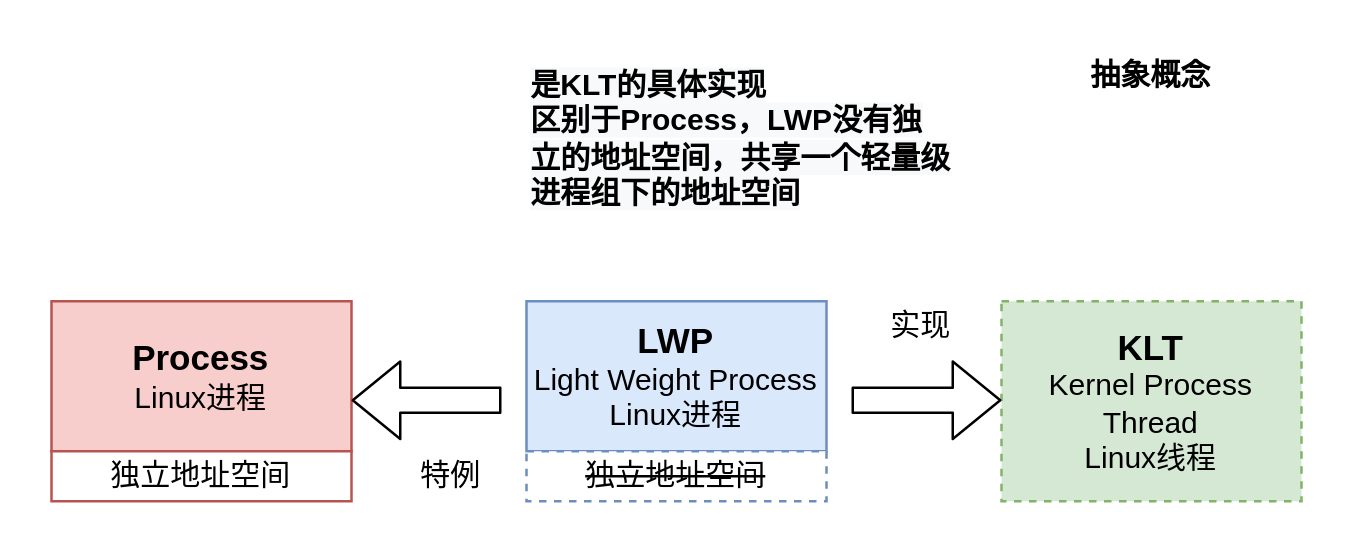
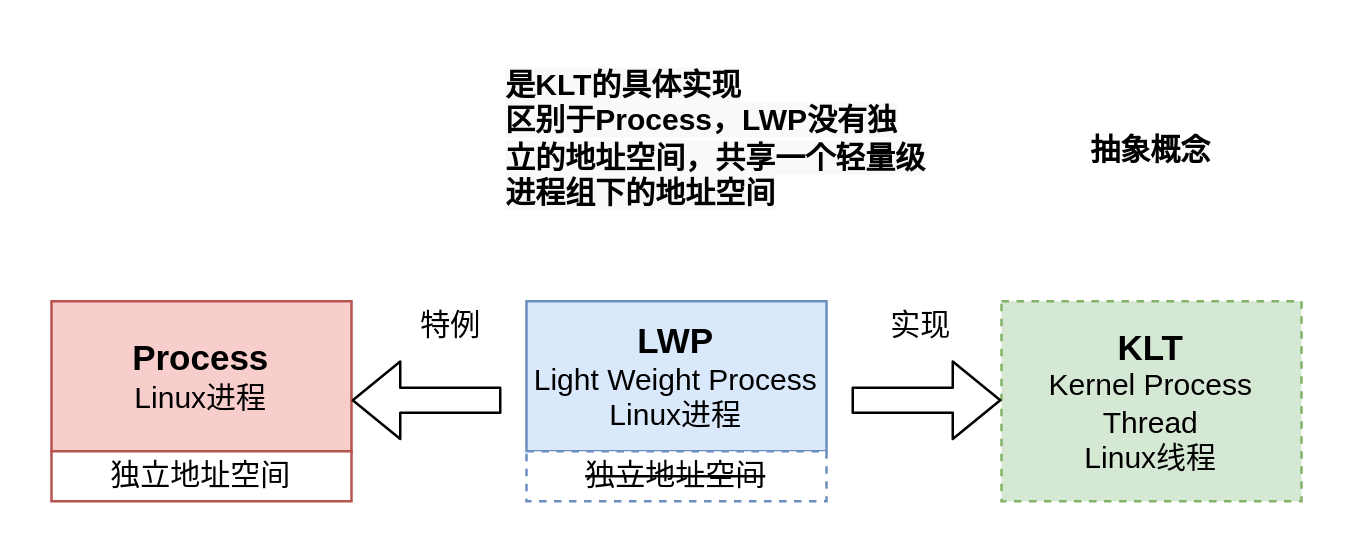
  <mxCell id="0" />
  <mxCell id="1" parent="0" />
  <mxCell id="2" value="&lt;b&gt;&lt;font style=&quot;font-size: 14px&quot;&gt;KLT&lt;/font&gt;&lt;/b&gt;&lt;br&gt;Kernel Process Thread&lt;br&gt;Linux线程" style="rounded=0;whiteSpace=wrap;html=1;fontFamily=Helvetica;fontSize=12;fontColor=#000000;align=center;strokeColor=#82b366;fillColor=#d5e8d4;dashed=1;" vertex="1" parent="1"><mxGeometry x="400" y="120" width="120" height="80" as="geometry" /></mxCell>
- <mxCell id="3" value="抽象概念" style="text;html=1;strokeColor=none;fillColor=none;align=center;verticalAlign=middle;whiteSpace=wrap;rounded=0;fontStyle=1" vertex="1" parent="1"><mxGeometry x="395" y="10" width="130" height="40" as="geometry" /></mxCell>
- <mxCell id="4" value="&lt;span style=&quot;color: rgb(0, 0, 0); font-family: helvetica; font-size: 12px; font-style: normal; letter-spacing: normal; text-align: center; text-indent: 0px; text-transform: none; word-spacing: 0px; background-color: rgb(248, 249, 250); display: inline; float: none;&quot;&gt;是KLT的具体实现&lt;br&gt;区别于Process，LWP没有独立的地址空间，共享一个轻量级进程组下的地址空间&lt;br&gt;&lt;/span&gt;" style="text;whiteSpace=wrap;html=1;fontStyle=1" vertex="1" parent="1"><mxGeometry x="210" y="20" width="170" height="80" as="geometry" /></mxCell>
+ <mxCell id="3" value="抽象概念" style="text;html=1;strokeColor=none;fillColor=none;align=center;verticalAlign=middle;whiteSpace=wrap;rounded=0;fontStyle=1" vertex="1" parent="1"><mxGeometry x="395" y="40" width="130" height="40" as="geometry" /></mxCell>
+ <mxCell id="4" value="&lt;span style=&quot;color: rgb(0, 0, 0); font-family: helvetica; font-size: 12px; font-style: normal; letter-spacing: normal; text-align: center; text-indent: 0px; text-transform: none; word-spacing: 0px; background-color: rgb(248, 249, 250); display: inline; float: none;&quot;&gt;是KLT的具体实现&lt;br&gt;区别于Process，LWP没有独立的地址空间，共享一个轻量级进程组下的地址空间&lt;br&gt;&lt;/span&gt;" style="text;whiteSpace=wrap;html=1;fontStyle=1" vertex="1" parent="1"><mxGeometry x="200" y="20" width="170" height="80" as="geometry" /></mxCell>
  <mxCell id="5" value="&lt;font&gt;&lt;b&gt;&lt;font style=&quot;font-size: 14px&quot;&gt;Process&lt;/font&gt;&lt;/b&gt;&lt;br&gt;Linux进程&lt;br&gt;&lt;/font&gt;" style="rounded=0;whiteSpace=wrap;html=1;fontFamily=Helvetica;fontSize=12;fontColor=#000000;align=center;strokeColor=#b85450;fillColor=#f8cecc;" vertex="1" parent="1"><mxGeometry x="20" y="120" width="120" height="60" as="geometry" /></mxCell>
  <mxCell id="6" value="&lt;font style=&quot;font-size: 12px&quot;&gt;独立地址空间&lt;/font&gt;" style="rounded=0;whiteSpace=wrap;html=1;fontFamily=Helvetica;fontSize=12;align=center;strokeColor=#B85450;" vertex="1" parent="1"><mxGeometry x="20" y="180" width="120" height="20" as="geometry" /></mxCell>
  <mxCell id="7" value="" style="group" vertex="1" connectable="0" parent="1"><mxGeometry x="210" y="120" width="120" height="80" as="geometry" /></mxCell>
  <mxCell id="8" value="&lt;b&gt;&lt;font style=&quot;font-size: 14px&quot;&gt;LWP&lt;/font&gt;&lt;/b&gt;&lt;br&gt;Light Weight Process&lt;br&gt;Linux进程" style="rounded=0;whiteSpace=wrap;html=1;fontFamily=Helvetica;fontSize=12;fontColor=#000000;align=center;strokeColor=#6c8ebf;fillColor=#dae8fc;" vertex="1" parent="7"><mxGeometry width="120" height="60" as="geometry" /></mxCell>
  <mxCell id="9" value="&lt;font style=&quot;font-size: 12px&quot;&gt;&lt;strike&gt;独立地址空间&lt;/strike&gt;&lt;/font&gt;" style="rounded=0;whiteSpace=wrap;html=1;fontFamily=Helvetica;fontSize=12;align=center;dashed=1;strokeColor=#6C8EBF;" vertex="1" parent="7"><mxGeometry y="60" width="120" height="20" as="geometry" /></mxCell>
  <mxCell id="10" value="" style="shape=flexArrow;endArrow=classic;html=1;" edge="1" parent="1"><mxGeometry width="50" height="50" relative="1" as="geometry"><mxPoint x="200" y="159.58" as="sourcePoint" /><mxPoint x="140" y="159.58" as="targetPoint" /></mxGeometry></mxCell>
  <mxCell id="11" value="" style="shape=flexArrow;endArrow=classic;html=1;" edge="1" parent="1"><mxGeometry width="50" height="50" relative="1" as="geometry"><mxPoint x="340" y="159.58" as="sourcePoint" /><mxPoint x="400" y="159.58" as="targetPoint" /></mxGeometry></mxCell>
- <mxCell id="12" value="特例" style="text;html=1;strokeColor=none;fillColor=none;align=center;verticalAlign=middle;whiteSpace=wrap;rounded=0;dashed=1;" vertex="1" parent="1"><mxGeometry x="160" y="180" width="40" height="20" as="geometry" /></mxCell>
+ <mxCell id="12" value="特例" style="text;html=1;strokeColor=none;fillColor=none;align=center;verticalAlign=middle;whiteSpace=wrap;rounded=0;dashed=1;" vertex="1" parent="1"><mxGeometry x="160" y="120" width="40" height="20" as="geometry" /></mxCell>
  <mxCell id="13" value="实现" style="text;html=1;strokeColor=none;fillColor=none;align=center;verticalAlign=middle;whiteSpace=wrap;rounded=0;dashed=1;" vertex="1" parent="1"><mxGeometry x="348" y="120" width="40" height="20" as="geometry" /></mxCell>
